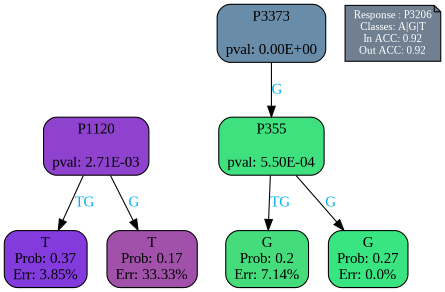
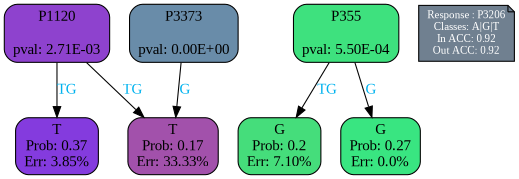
  digraph {
    fontname="Liberation Serif"
    ranksep=equally
    splines=polylines
    node [color=black fontname="Liberation Serif" shape=box style="filled, rounded"]
    edge [fontcolor=deepskyblue2 fontname="Liberation Serif"]
    n1 [fillcolor="#843bde" label="T\nProb: 0.37\nErr: 3.85%"]
    n2 [fillcolor="#a251ab" label="T\nProb: 0.17\nErr: 33.33%"]
-   n3 [fillcolor="#45dd7b" label="G\nProb: 0.2\nErr: 7.14%"]
+   n3 [fillcolor="#45dd7b" label="G\nProb: 0.2\nErr: 7.10%"]
    n4 [fillcolor="#39e581" label="G\nProb: 0.27\nErr: 0.0%"]
    n5 [align=left fillcolor=slategray fontcolor=white fontsize=10 label="Response : P3206\nClasses: A|G|T\nIn ACC: 0.92\nOut ACC: 0.92\n" shape=note style=filled]
    n6 [fillcolor="#698ca9" label="P3373\n\npval: 0.00E+00"]
    n7 [fillcolor="#3ee17e" label="P355\n\npval: 5.50E-04"]
    n8 [fillcolor="#8e42ce" label="P1120\n\npval: 2.71E-03"]
    subgraph sub_1 {
      rank=same
      n1
      n2
      n3
      n4
    }
    subgraph sub_2 {
      rank=same
      n5
      n6
    }
-   n6 -> n7 [label=G]
+   n6 -> n2 [label=G]
    n7 -> n3 [label=TG]
    n7 -> n4 [label=G]
    n8 -> n1 [label=TG]
-   n8 -> n2 [label=G]
+   n8 -> n2 [label=TG]
  }
